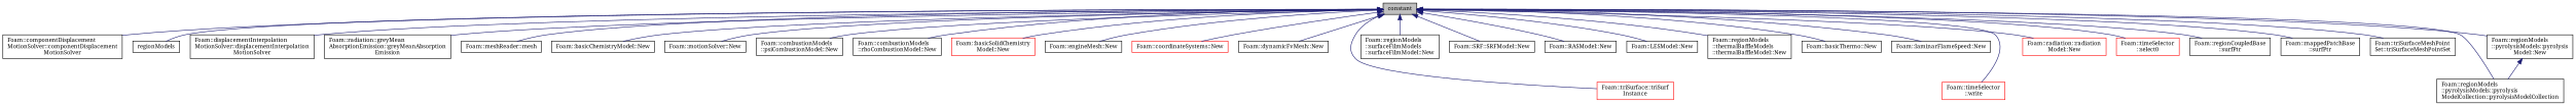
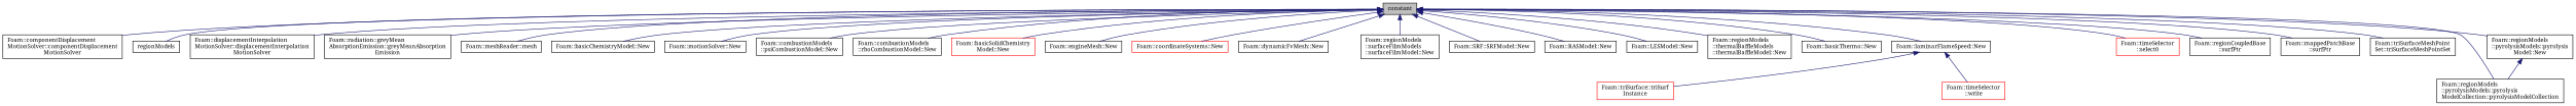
  digraph {
    fontname="Noto Serif"
    rankdir=TB
    node [color=black fontname="Noto Serif" fontsize=10 shape=record]
    edge [color=midnightblue dir=back fontname="Noto Serif" fontsize=10 labelfontname=FreeSans labelfontsize=10 style=solid]
    n1 [fillcolor=grey75 fontcolor=black height=0.2 label=constant style=filled width=0.4]
    n2 [height=0.2 label="Foam::componentDisplacement\lMotionSolver::componentDisplacement\lMotionSolver" width=0.4]
    n3 [height=0.2 label=regionModels width=0.4]
    n4 [height=0.2 label="Foam::displacementInterpolation\lMotionSolver::displacementInterpolation\lMotionSolver" width=0.4]
    n5 [height=0.2 label="Foam::radiation::greyMean\lAbsorptionEmission::greyMeanAbsorption\lEmission" width=0.4]
    n6 [height=0.2 label="Foam::meshReader::mesh" width=0.4]
    n7 [height=0.2 label="Foam::basicChemistryModel::New" width=0.4]
    n8 [height=0.2 label="Foam::motionSolver::New" width=0.4]
    n9 [height=0.2 label="Foam::combustionModels\l::psiCombustionModel::New" width=0.4]
    n10 [height=0.2 label="Foam::combustionModels\l::rhoCombustionModel::New" width=0.4]
    n11 [color=red height=0.2 label="Foam::basicSolidChemistry\lModel::New" width=0.4]
    n12 [height=0.2 label="Foam::engineMesh::New" width=0.4]
    n13 [color=red height=0.2 label="Foam::coordinateSystems::New" width=0.4]
    n14 [height=0.2 label="Foam::dynamicFvMesh::New" width=0.4]
    n15 [height=0.2 label="Foam::laminarFlameSpeed::New" width=0.4]
    n16 [height=0.2 label="Foam::regionModels\l::surfaceFilmModels\l::surfaceFilmModel::New" width=0.4]
    n17 [height=0.2 label="Foam::SRF::SRFModel::New" width=0.4]
    n18 [height=0.2 label="Foam::RASModel::New" width=0.4]
    n19 [height=0.2 label="Foam::LESModel::New" width=0.4]
    n20 [height=0.2 label="Foam::regionModels\l::thermalBaffleModels\l::thermalBaffleModel::New" width=0.4]
    n21 [height=0.2 label="Foam::basicThermo::New" width=0.4]
    n22 [height=0.2 label="Foam::regionModels\l::pyrolysisModels::pyrolysis\lModel::New" width=0.4]
    n23 [height=0.2 label="Foam::regionModels\l::pyrolysisModels::pyrolysis\lModelCollection::pyrolysisModelCollection" width=0.4]
-   n24 [color=red height=0.2 label="Foam::radiation::radiation\lModel::New" width=0.4]
    n25 [color=red height=0.2 label="Foam::timeSelector\l::select0" width=0.4]
    n26 [height=0.2 label="Foam::regionCoupledBase\l::surfPtr" width=0.4]
    n27 [height=0.2 label="Foam::mappedPatchBase\l::surfPtr" width=0.4]
    n28 [height=0.2 label="Foam::triSurfaceMeshPoint\lSet::triSurfaceMeshPointSet" width=0.4]
    n29 [color=red height=0.2 label="Foam::triSurface::triSurf\lInstance" width=0.4]
    n30 [color=red height=0.2 label="Foam::timeSelector\l::write" width=0.4]
    n1 -> n2
    n1 -> n3
    n1 -> n4
    n1 -> n5
    n1 -> n6
    n1 -> n7
    n1 -> n8
    n1 -> n9
    n1 -> n10
    n1 -> n11
    n1 -> n12
    n1 -> n13
    n1 -> n14
    n1 -> n15
    n1 -> n16
    n1 -> n17
    n1 -> n18
    n1 -> n19
    n1 -> n20
    n1 -> n21
    n1 -> n22
    n1 -> n23
-   n1 -> n24
    n1 -> n25
    n1 -> n26
    n1 -> n27
    n1 -> n28
-   n1 -> n29
-   n1 -> n30
+   n15 -> n29
+   n15 -> n30
    n22 -> n23
  }
